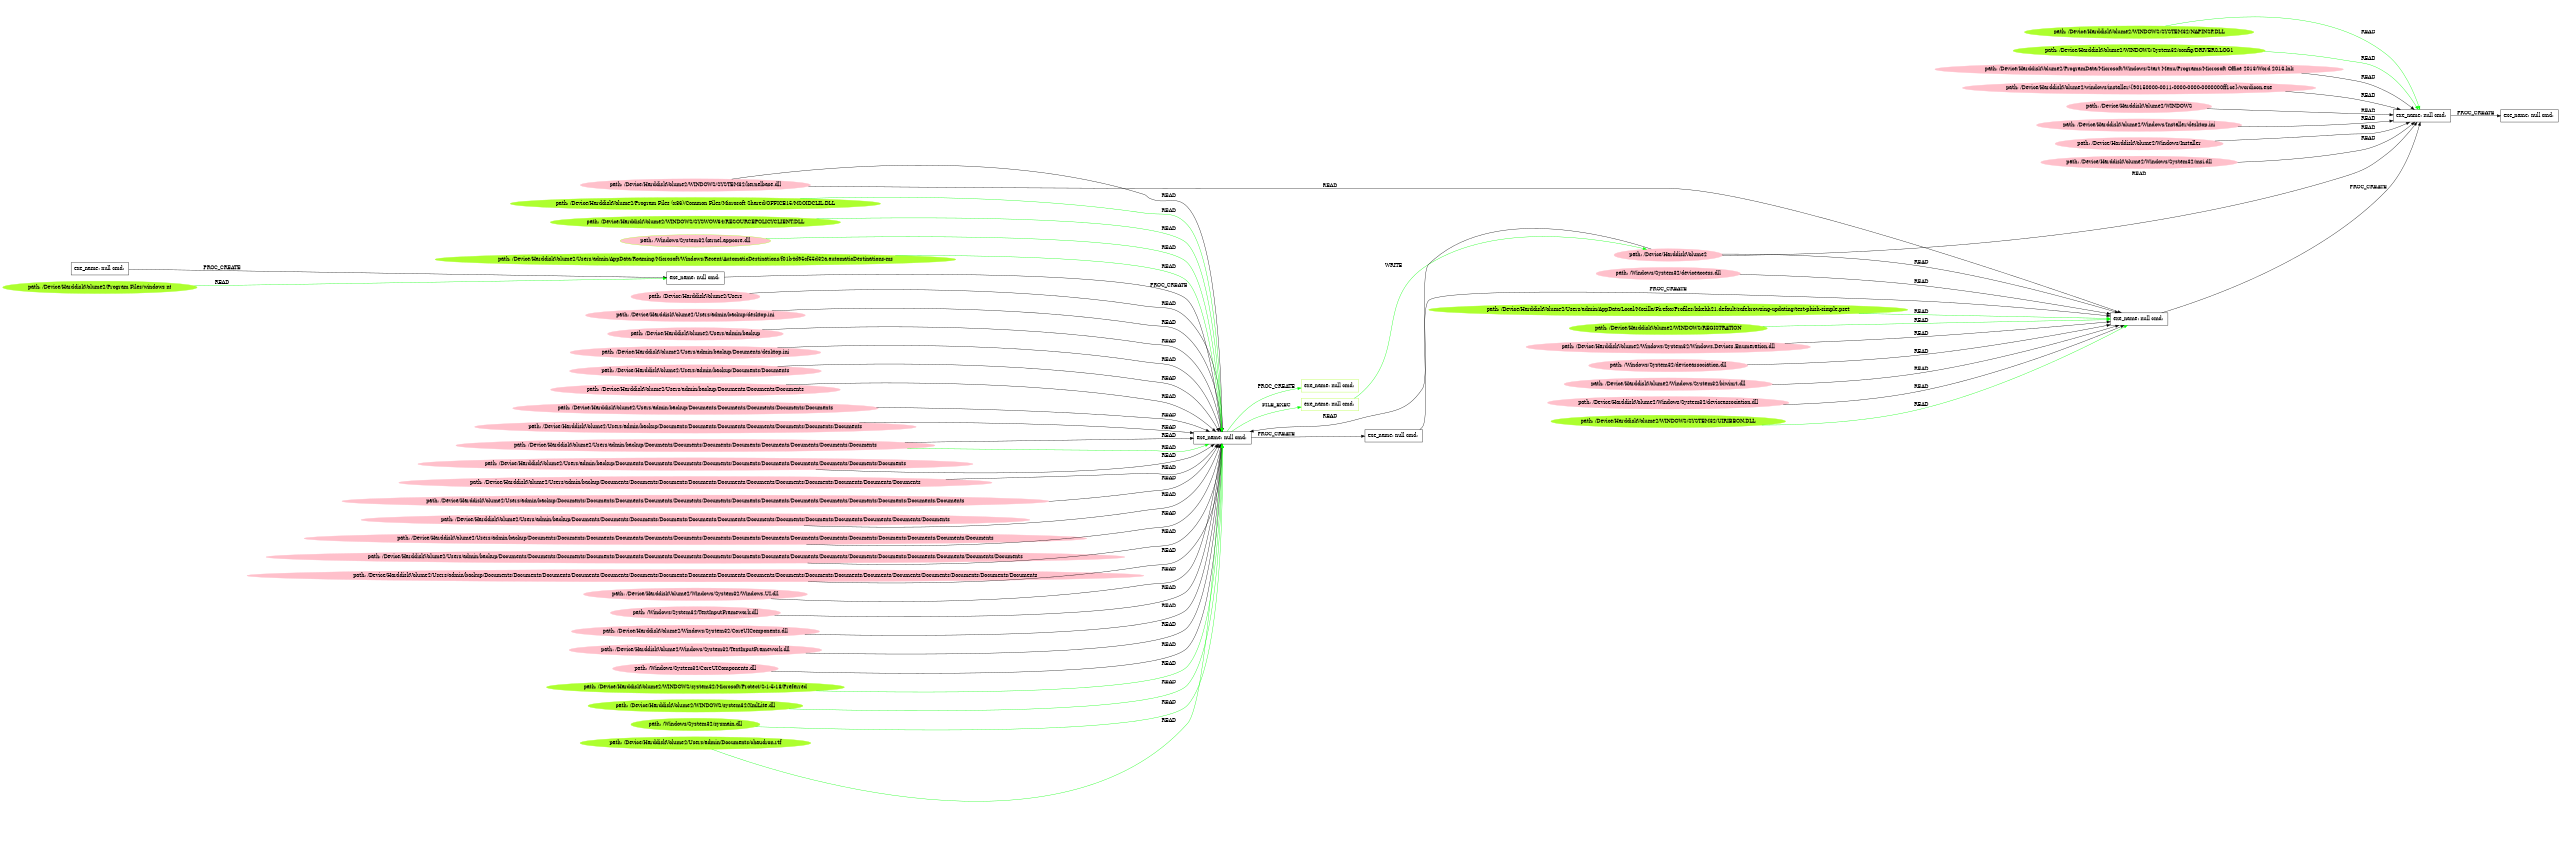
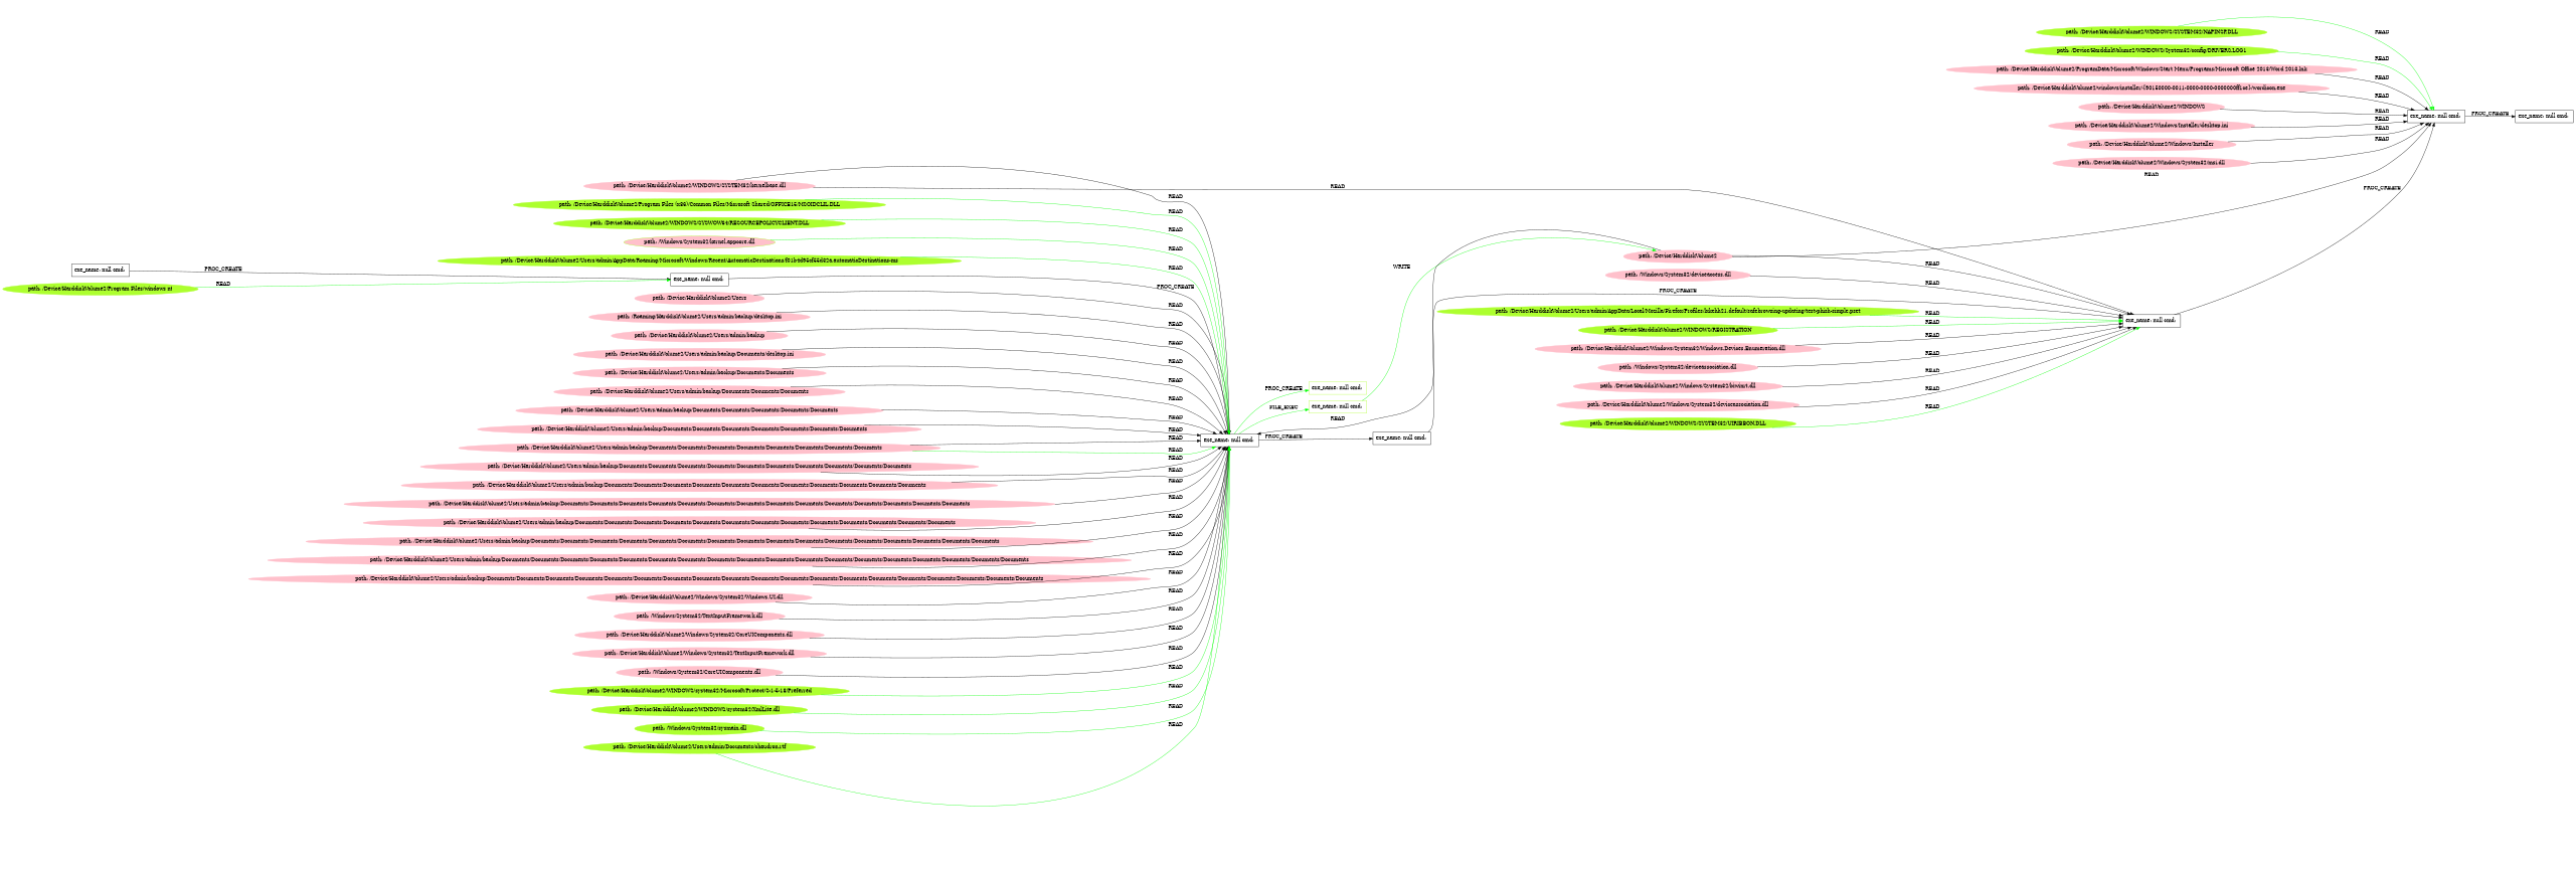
  digraph {
    rankdir=LR
    node [color=pink shape=oval style=filled]
    edge [color=black]
    n1 [color=black label="exe_name: null cmd: " shape=box style=solid]
    n2 [color=greenyellow label="exe_name: null cmd: " shape=box style=solid]
    n3 [color=black label="exe_name: null cmd: " shape=box style=solid]
    n4 [color=greenyellow label="exe_name: null cmd: " shape=box style=solid]
    n5 [label="path: /Device/HarddiskVolume2"]
    n6 [color=black label="exe_name: null cmd: " shape=box style=solid]
    n7 [color=black label="exe_name: null cmd: " shape=box style=solid]
    n8 [color=greenyellow label="path: /Device/HarddiskVolume2/Users/admin/AppData/Roaming/Microsoft/Windows/Recent/AutomaticDestinations/f01b4d95cf55d32a.automaticDestinations-ms"]
    n9 [color=greenyellow label="path: /Device/HarddiskVolume2/WINDOWS/SYSTEM32/NAPINSP.DLL"]
    n10 [color=black label="exe_name: null cmd: " shape=box style=solid]
    n11 [color=black label="exe_name: null cmd: " shape=box style=solid]
    n12 [color=black label="exe_name: null cmd: " shape=box style=solid]
    n13 [label="path: /Device/HarddiskVolume2/Users"]
-   n14 [label="path: /Device/HarddiskVolume2/Users/admin/backup/desktop.ini"]
+   n14 [label="path: /Roaming/HarddiskVolume2/Users/admin/backup/desktop.ini"]
    n15 [label="path: /Device/HarddiskVolume2/Users/admin/backup"]
    n16 [label="path: /Device/HarddiskVolume2/Users/admin/backup/Documents/desktop.ini"]
    n17 [label="path: /Device/HarddiskVolume2/Users/admin/backup/Documents/Documents"]
    n18 [label="path: /Device/HarddiskVolume2/Users/admin/backup/Documents/Documents/Documents"]
    n19 [label="path: /Device/HarddiskVolume2/Users/admin/backup/Documents/Documents/Documents/Documents/Documents"]
    n20 [label="path: /Device/HarddiskVolume2/Users/admin/backup/Documents/Documents/Documents/Documents/Documents/Documents/Documents"]
    n21 [label="path: /Device/HarddiskVolume2/Users/admin/backup/Documents/Documents/Documents/Documents/Documents/Documents/Documents/Documents"]
    n22 [label="path: /Device/HarddiskVolume2/Users/admin/backup/Documents/Documents/Documents/Documents/Documents/Documents/Documents/Documents/Documents/Documents"]
    n23 [label="path: /Device/HarddiskVolume2/Users/admin/backup/Documents/Documents/Documents/Documents/Documents/Documents/Documents/Documents/Documents/Documents/Documents"]
    n24 [label="path: /Device/HarddiskVolume2/Users/admin/backup/Documents/Documents/Documents/Documents/Documents/Documents/Documents/Documents/Documents/Documents/Documents/Documents/Documents/Documents"]
    n25 [label="path: /Device/HarddiskVolume2/Users/admin/backup/Documents/Documents/Documents/Documents/Documents/Documents/Documents/Documents/Documents/Documents/Documents/Documents/Documents"]
    n26 [label="path: /Device/HarddiskVolume2/Users/admin/backup/Documents/Documents/Documents/Documents/Documents/Documents/Documents/Documents/Documents/Documents/Documents/Documents/Documents/Documents/Documents/Documents"]
    n27 [label="path: /Device/HarddiskVolume2/Users/admin/backup/Documents/Documents/Documents/Documents/Documents/Documents/Documents/Documents/Documents/Documents/Documents/Documents/Documents/Documents/Documents/Documents/Documents/Documents"]
    n28 [label="path: /Device/HarddiskVolume2/Users/admin/backup/Documents/Documents/Documents/Documents/Documents/Documents/Documents/Documents/Documents/Documents/Documents/Documents/Documents/Documents/Documents/Documents/Documents/Documents/Documents"]
    n29 [label="path: /Device/HarddiskVolume2/Windows/System32/Windows.UI.dll"]
    n30 [label="path: /Windows/System32/TextInputFramework.dll"]
    n31 [label="path: /Device/HarddiskVolume2/Windows/System32/CoreUIComponents.dll"]
    n32 [label="path: /Device/HarddiskVolume2/Windows/System32/TextInputFramework.dll"]
    n33 [label="path: /Windows/System32/CoreUIComponents.dll"]
    n34 [label="path: /Device/HarddiskVolume2/WINDOWS/SYSTEM32/kernelbase.dll"]
    n35 [color=greenyellow label="path: /Device/HarddiskVolume2/WINDOWS/System32/config/DRIVERS.LOG1"]
    n36 [color=greenyellow label="path: /Device/HarddiskVolume2/WINDOWS/system32/Microsoft/Protect/S-1-5-18/Preferred"]
    n37 [label="path: /Device/HarddiskVolume2/Windows/System32/Windows.Devices.Enumeration.dll"]
    n38 [label="path: /Windows/System32/deviceassociation.dll"]
    n39 [label="path: /Device/HarddiskVolume2/Windows/System32/biwinrt.dll"]
    n40 [label="path: /Device/HarddiskVolume2/Windows/System32/deviceassociation.dll"]
    n41 [color=greenyellow label="path: /Device/HarddiskVolume2/Program Files/windows nt"]
    n42 [color=greenyellow label="path: /Device/HarddiskVolume2/WINDOWS/system32/XmlLite.dll"]
    n43 [color=greenyellow label="path: /Device/HarddiskVolume2/WINDOWS/SYSTEM32/UIRIBBON.DLL"]
    n44 [color=greenyellow label="path: /Windows/System32/sysmain.dll"]
    n45 [label="path: /Windows/System32/deviceaccess.dll"]
    n46 [label="path: /Device/HarddiskVolume2/ProgramData/Microsoft/Windows/Start Menu/Programs/Microsoft Office 2013/Word 2013.lnk"]
    n47 [label="path: /Device/HarddiskVolume2/windows/installer/{90150000-0011-0000-0000-0000000ff1ce}/wordicon.exe"]
    n48 [label="path: /Device/HarddiskVolume2/WINDOWS"]
    n49 [label="path: /Device/HarddiskVolume2/Windows/Installer/desktop.ini"]
    n50 [label="path: /Device/HarddiskVolume2/Windows/Installer"]
    n51 [label="path: /Device/HarddiskVolume2/Windows/System32/msi.dll"]
    n52 [color=greenyellow label="path: /Device/HarddiskVolume2/Users/admin/Documents/chaudron.rtf"]
    n53 [color=greenyellow label="path: /Device/HarddiskVolume2/Program Files (x86)/Common Files/Microsoft Shared/OFFICE15/MSOIDCLIL.DLL"]
    n54 [color=greenyellow label="path: /Device/HarddiskVolume2/WINDOWS/REGISTRATION"]
    n55 [color=greenyellow label="path: /Device/HarddiskVolume2/WINDOWS/SYSWOW64/RESOURCEPOLICYCLIENT.DLL"]
    n56 [color=greenyellow fillcolor=pink label="path: /Windows/System32/kernel.appcore.dll"]
    n57 [color=greenyellow label="path: /Device/HarddiskVolume2/Users/admin/AppData/Local/Mozilla/Firefox/Profiles/lxkehh21.default/safebrowsing-updating/test-phish-simple.pset"]
    n1 -> n2 [color=green label=FILE_EXEC]
    n1 -> n3 [label=PROC_CREATE]
    n1 -> n4 [color=green label=PROC_CREATE]
    n2 -> n5 [color=green label=WRITE]
    n3 -> n6 [label=PROC_CREATE]
    n5 -> n1 [label=READ]
    n5 -> n6 [label=READ]
    n5 -> n7 [label=READ]
    n6 -> n7 [label=PROC_CREATE]
    n7 -> n10 [label=PROC_CREATE]
    n8 -> n1 [color=green label=READ]
    n9 -> n7 [color=green label=READ]
    n11 -> n12 [label=PROC_CREATE]
    n12 -> n1 [label=PROC_CREATE]
    n13 -> n1 [label=READ]
    n14 -> n1 [label=READ]
    n15 -> n1 [label=READ]
    n16 -> n1 [label=READ]
    n17 -> n1 [label=READ]
    n18 -> n1 [label=READ]
    n19 -> n1 [label=READ]
    n20 -> n1 [label=READ]
    n21 -> n1 [color=green label=READ]
    n21 -> n1 [label=READ]
    n22 -> n1 [label=READ]
    n23 -> n1 [label=READ]
    n24 -> n1 [label=READ]
    n25 -> n1 [label=READ]
    n26 -> n1 [label=READ]
    n27 -> n1 [label=READ]
    n28 -> n1 [label=READ]
    n29 -> n1 [label=READ]
    n30 -> n1 [label=READ]
    n31 -> n1 [label=READ]
    n32 -> n1 [label=READ]
    n33 -> n1 [label=READ]
    n34 -> n1 [label=READ]
    n34 -> n6 [label=READ]
    n35 -> n7 [color=green label=READ]
    n36 -> n1 [color=green label=READ]
    n37 -> n6 [label=READ]
    n38 -> n6 [label=READ]
    n39 -> n6 [label=READ]
    n40 -> n6 [label=READ]
    n41 -> n12 [color=green label=READ]
    n42 -> n1 [color=green label=READ]
    n43 -> n6 [color=green label=READ]
    n44 -> n1 [color=green label=READ]
    n45 -> n6 [label=READ]
    n46 -> n7 [label=READ]
    n47 -> n7 [label=READ]
    n48 -> n7 [label=READ]
    n49 -> n7 [label=READ]
    n50 -> n7 [label=READ]
    n51 -> n7 [label=READ]
    n52 -> n1 [color=green label=READ]
    n53 -> n1 [color=green label=READ]
    n54 -> n6 [color=green label=READ]
    n55 -> n1 [color=green label=READ]
    n56 -> n1 [color=green label=READ]
    n57 -> n6 [color=green label=READ]
  }
